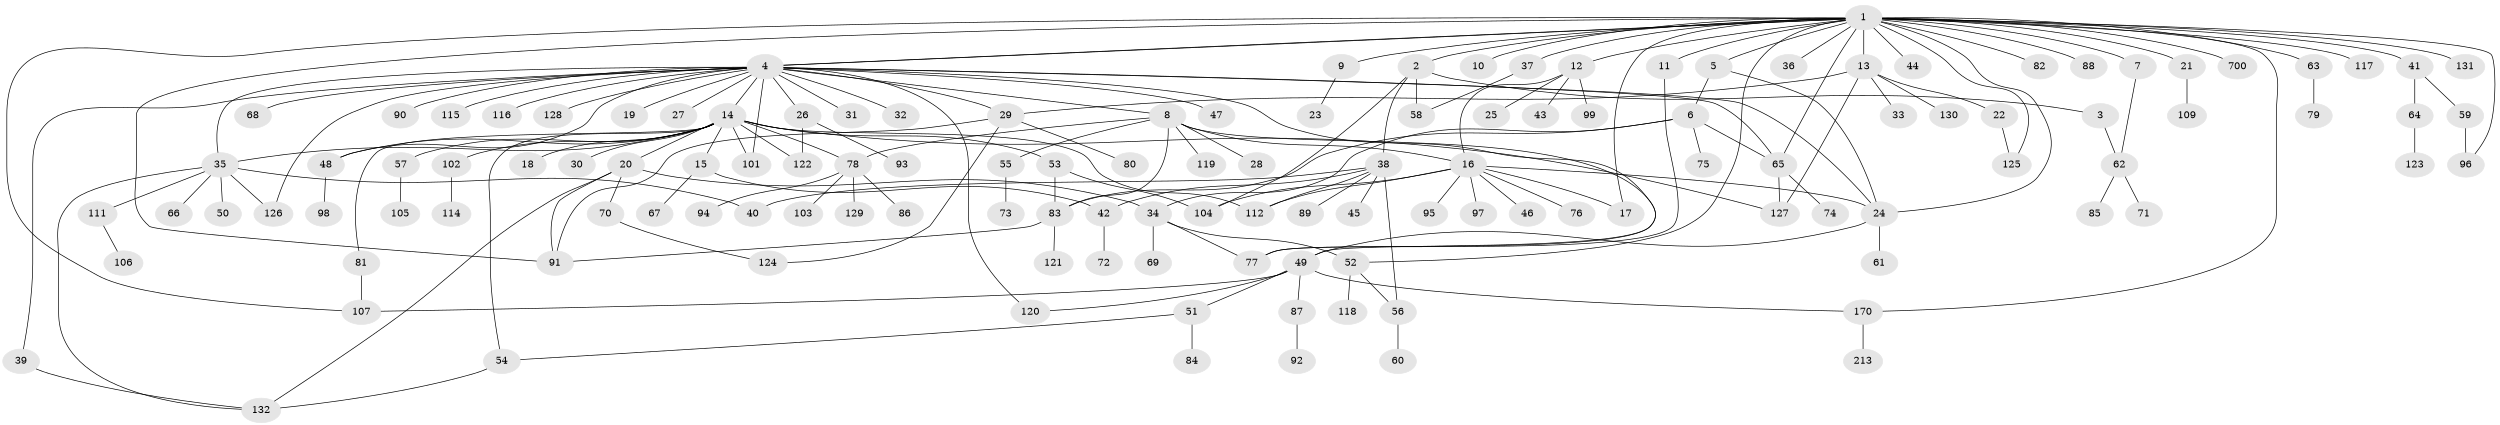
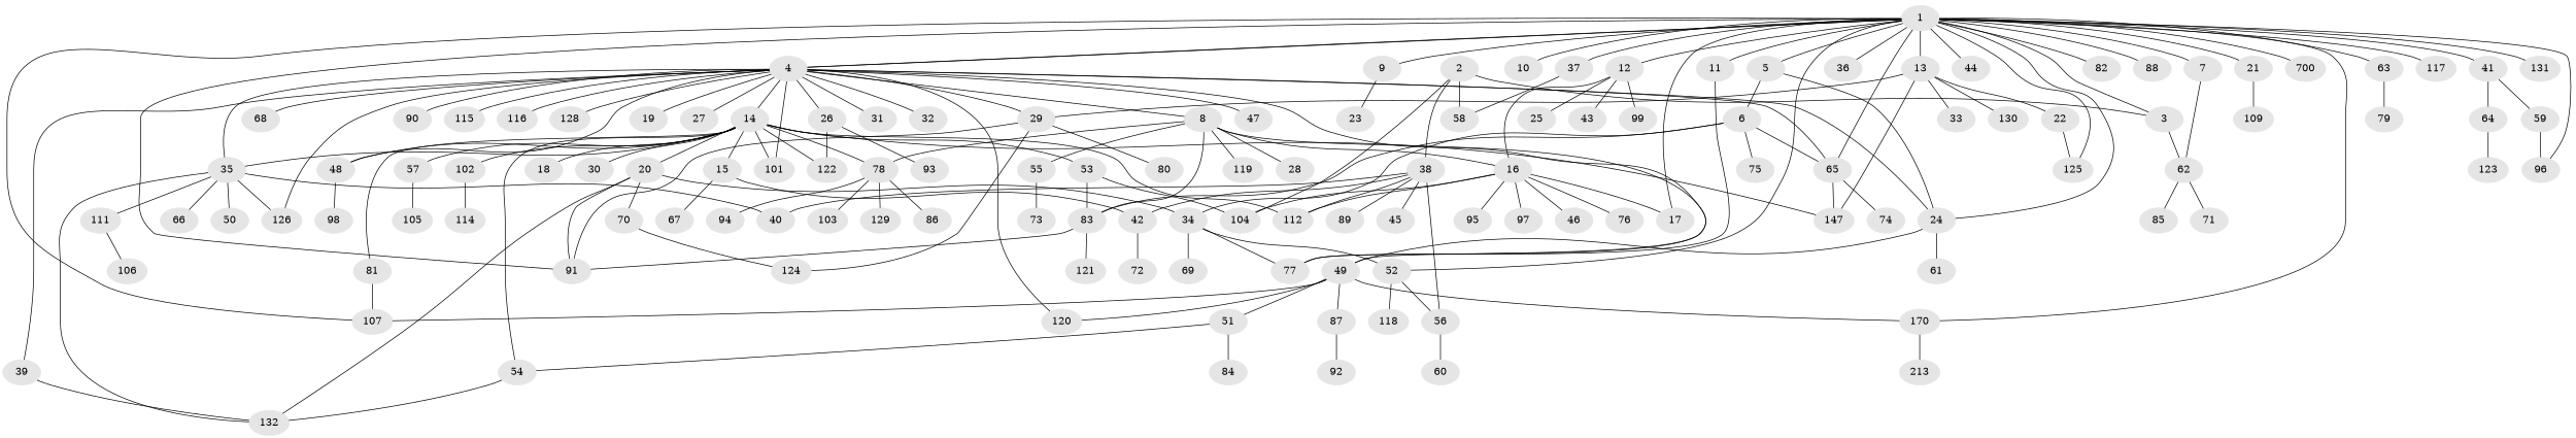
  graph {
    node [color=gray90 style=filled]
    1
    2
    4
    5
    7
    9
    10
    11
    12
    13
    17
    21
    24
    36
    37
    41
    44
    52
    63
    65
    82
    88
    91
    96
    n25 [label=700]
    107
    n27 [label=170]
    117
    125
    131
    3
    38
    58
    104
    8
    14
    19
    26
    27
    29
    31
    32
    35
    39
    47
    48
    68
    77
    90
    101
    115
    116
    120
    126
    128
    6
    62
    23
    16
    25
    43
    99
    22
    33
-   127
+   127 [label=147]
    130
    109
    49
    61
    59
    64
    56
    118
    79
    74
    n76 [label=213]
    112
    42
    40
    45
    89
    71
    85
    83
    28
    55
    78
    119
    15
    18
    20
    30
    53
    54
    57
    81
    102
    122
    93
    80
    124
    132
    50
    66
    111
    98
    34
    75
    69
    121
    46
    76
    95
    97
    51
    87
    73
    86
    94
    103
    129
    67
    70
    105
    114
    72
    106
    60
    123
    84
    92
-   1 -- 2
+   1 -- 3
    1 -- 4
    1 -- 4
    1 -- 5
    1 -- 7
    1 -- 9
    1 -- 10
    1 -- 11
    1 -- 12
    1 -- 13
    1 -- 17
    1 -- 21
    1 -- 24
    1 -- 36
    1 -- 37
    1 -- 41
    1 -- 44
    1 -- 52
    1 -- 63
    1 -- 65
    1 -- 82
    1 -- 88
    1 -- 91
    1 -- 96
    1 -- n25
    1 -- 107
    1 -- n27
    1 -- 117
    1 -- 125
    1 -- 131
    2 -- 3
    2 -- 38
    2 -- 58
    2 -- 104
    4 -- 24
    4 -- 65
    4 -- 8
    4 -- 14
    4 -- 19
    4 -- 26
    4 -- 27
    4 -- 29
    4 -- 31
    4 -- 32
    4 -- 35
    4 -- 39
    4 -- 47
    4 -- 48
    4 -- 68
    4 -- 77
    4 -- 90
    4 -- 101
    4 -- 115
    4 -- 116
    4 -- 120
    4 -- 126
    4 -- 128
    5 -- 24
    5 -- 6
    7 -- 62
    9 -- 23
    11 -- 77
    12 -- 16
    12 -- 25
    12 -- 43
    12 -- 99
    13 -- 29
    13 -- 22
    13 -- 33
    13 -- 127
    13 -- 130
    21 -- 109
    24 -- 49
    24 -- 61
    37 -- 58
    41 -- 59
    41 -- 64
    52 -- 56
    52 -- 118
    63 -- 79
    65 -- 127
    65 -- 74
    n27 -- n76
    3 -- 62
    38 -- 56
    38 -- 112
    38 -- 42
    38 -- 40
    38 -- 45
    38 -- 89
    8 -- 16
    8 -- 49
    8 -- 83
    8 -- 28
    8 -- 55
    8 -- 78
    8 -- 119
    14 -- 35
    14 -- 48
    14 -- 101
    14 -- 127
    14 -- 112
    14 -- 78
    14 -- 15
    14 -- 18
    14 -- 20
    14 -- 30
    14 -- 53
    14 -- 54
    14 -- 57
    14 -- 81
    14 -- 102
    14 -- 122
    26 -- 122
    26 -- 93
    29 -- 91
    29 -- 80
    29 -- 124
    35 -- 126
    35 -- 40
    35 -- 132
    35 -- 50
    35 -- 66
    35 -- 111
    39 -- 132
    48 -- 98
    6 -- 65
    6 -- 83
    6 -- 34
    6 -- 75
    62 -- 71
    62 -- 85
    16 -- 17
-   16 -- 24
    16 -- 104
    16 -- 112
    16 -- 46
    16 -- 76
    16 -- 95
    16 -- 97
    22 -- 125
    49 -- 107
    49 -- n27
    49 -- 120
    49 -- 51
    49 -- 87
    59 -- 96
    64 -- 123
    56 -- 60
    42 -- 72
    83 -- 91
    83 -- 121
    55 -- 73
    78 -- 86
    78 -- 94
    78 -- 103
    78 -- 129
    15 -- 42
    15 -- 67
    20 -- 91
    20 -- 132
    20 -- 34
    20 -- 70
    53 -- 104
    53 -- 83
    54 -- 132
    57 -- 105
    81 -- 107
    102 -- 114
    111 -- 106
    34 -- 52
    34 -- 77
    34 -- 69
    51 -- 54
    51 -- 84
    87 -- 92
    70 -- 124
  }
